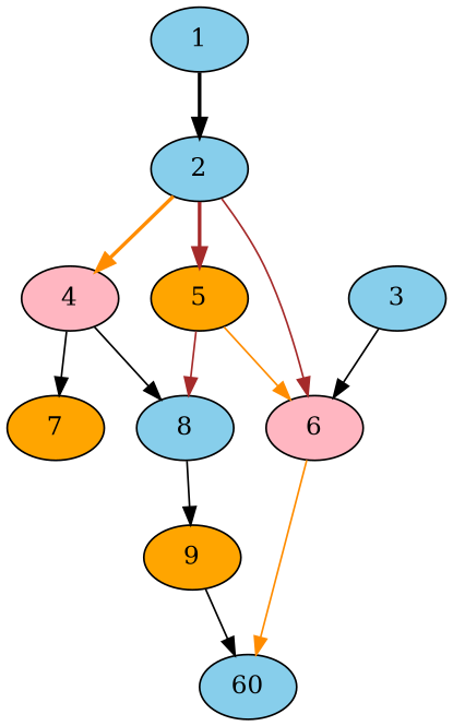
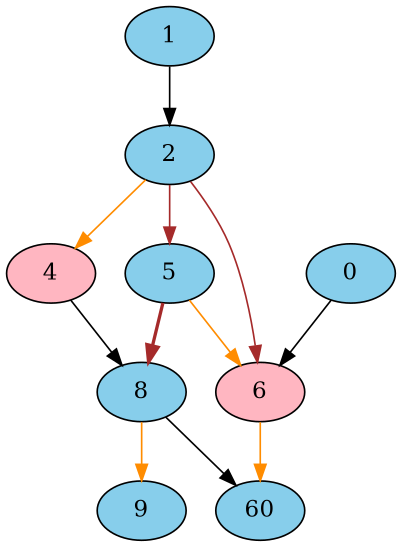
  digraph {
    node [alpha=0.10 fillcolor=skyblue style=filled]
    edge [color=black style=solid]
    1 [expect_size=21165056]
    2 [alpha=0.09 expect_size=16553984]
    4 [alpha=0.03 expect_size=24012800 fillcolor=lightpink]
-   5 [alpha=0.03 expect_size=26772480 fillcolor=orange]
+   5 [alpha=0.03 expect_size=26772480]
    6 [expect_size=43604992 fillcolor=lightpink]
-   3 [alpha=0.00 expect_size=7881728]
-   7 [alpha=0.18 expect_size=43103232 fillcolor=orange]
+   3 [alpha=0.00 expect_size=7881728 label=0]
    8 [alpha=0.12 expect_size=47097856]
    n9 [alpha=0.07 expect_size=20460544 label=60]
-   9 [alpha=0.15 expect_size=14518272 fillcolor=orange]
-   1 -> 2 [style=bold]
-   2 -> 4 [color=darkorange style=bold]
-   2 -> 5 [color=brown style=bold]
+   9 [alpha=0.15 expect_size=14518272]
+   1 -> 2
+   2 -> 4 [color=darkorange]
+   2 -> 5 [color=brown]
    2 -> 6 [color=brown]
-   4 -> 7
    4 -> 8
    5 -> 6 [color=darkorange]
-   5 -> 8 [color=brown]
+   5 -> 8 [color=brown style=bold]
    6 -> n9 [color=darkorange]
    3 -> 6
-   9 -> n9
-   8 -> 9
+   8 -> n9
+   8 -> 9 [color=darkorange]
  }
